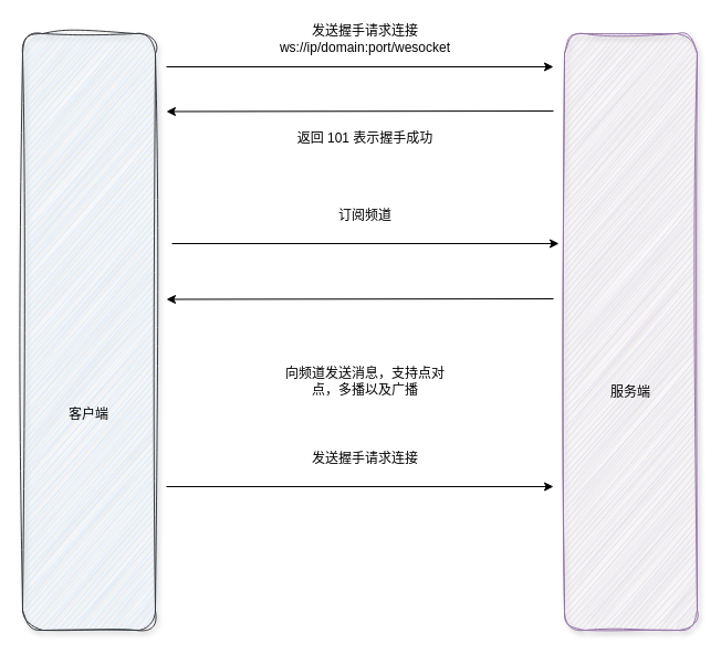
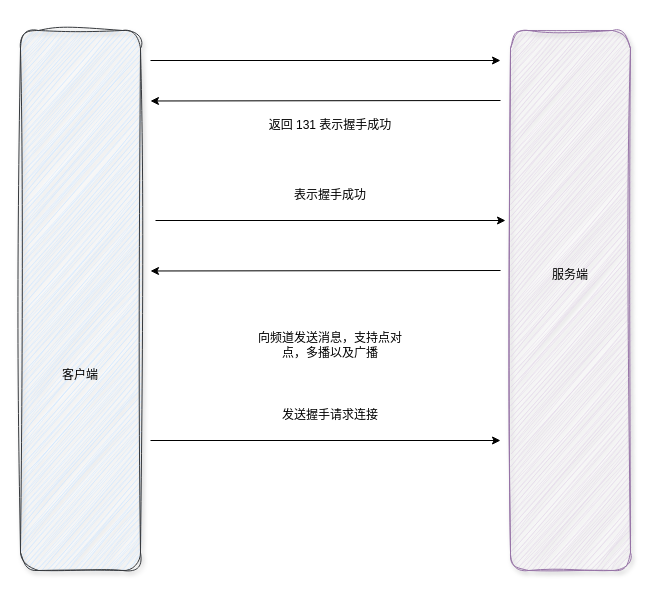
  <mxCell id="0" />
  <mxCell id="1" parent="0" />
  <mxCell id="2" value="" style="rounded=1;whiteSpace=wrap;html=1;fillColor=#cce5ff;sketch=1;curveFitting=1;jiggle=2;strokeColor=#36393d;shadow=1;" vertex="1" parent="1"><mxGeometry x="20" y="30" width="120" height="540" as="geometry" /></mxCell>
  <mxCell id="3" value="" style="rounded=1;whiteSpace=wrap;html=1;sketch=1;curveFitting=1;jiggle=2;shadow=1;glass=0;fillColor=#e1d5e7;strokeColor=#9673a6;" vertex="1" parent="1"><mxGeometry x="510" y="30" width="120" height="540" as="geometry" /></mxCell>
  <mxCell id="4" value="" style="endArrow=classic;html=1;rounded=0;entryX=1.083;entryY=0.143;entryDx=0;entryDy=0;entryPerimeter=0;" edge="1" parent="1"><mxGeometry width="50" height="50" relative="1" as="geometry"><mxPoint x="500" y="100" as="sourcePoint" /><mxPoint x="149.96" y="100.48" as="targetPoint" /></mxGeometry></mxCell>
  <mxCell id="5" value="" style="endArrow=classic;html=1;rounded=0;" edge="1" parent="1"><mxGeometry width="50" height="50" relative="1" as="geometry"><mxPoint x="150" y="60" as="sourcePoint" /><mxPoint x="500" y="60" as="targetPoint" /></mxGeometry></mxCell>
- <mxCell id="6" value="发送握手请求连接 ws://ip/domain:port/wesocket" style="text;html=1;strokeColor=none;fillColor=none;align=center;verticalAlign=middle;whiteSpace=wrap;rounded=0;" vertex="1" parent="1"><mxGeometry x="250" y="20" width="160" height="30" as="geometry" /></mxCell>
- <mxCell id="7" value="返回 101 表示握手成功" style="text;html=1;strokeColor=none;fillColor=none;align=center;verticalAlign=middle;whiteSpace=wrap;rounded=0;" vertex="1" parent="1"><mxGeometry x="265" y="110" width="130" height="30" as="geometry" /></mxCell>
+ <mxCell id="7" value="返回 131 表示握手成功" style="text;html=1;strokeColor=none;fillColor=none;align=center;verticalAlign=middle;whiteSpace=wrap;rounded=0;" vertex="1" parent="1"><mxGeometry x="265" y="110" width="130" height="30" as="geometry" /></mxCell>
  <mxCell id="8" value="" style="endArrow=classic;html=1;rounded=0;entryX=1.083;entryY=0.143;entryDx=0;entryDy=0;entryPerimeter=0;" edge="1" parent="1"><mxGeometry width="50" height="50" relative="1" as="geometry"><mxPoint x="500.04" y="270" as="sourcePoint" /><mxPoint x="150" y="270.48" as="targetPoint" /></mxGeometry></mxCell>
  <mxCell id="9" value="" style="endArrow=classic;html=1;rounded=0;" edge="1" parent="1"><mxGeometry width="50" height="50" relative="1" as="geometry"><mxPoint x="155" y="220" as="sourcePoint" /><mxPoint x="505" y="220" as="targetPoint" /></mxGeometry></mxCell>
- <mxCell id="10" value="订阅频道" style="text;html=1;strokeColor=none;fillColor=none;align=center;verticalAlign=middle;whiteSpace=wrap;rounded=0;" vertex="1" parent="1"><mxGeometry x="250" y="180" width="160" height="30" as="geometry" /></mxCell>
+ <mxCell id="10" value="表示握手成功" style="text;html=1;strokeColor=none;fillColor=none;align=center;verticalAlign=middle;whiteSpace=wrap;rounded=0;" vertex="1" parent="1"><mxGeometry x="250" y="180" width="160" height="30" as="geometry" /></mxCell>
  <mxCell id="11" value="向频道发送消息，支持点对点，多播以及广播" style="text;html=1;strokeColor=none;fillColor=none;align=center;verticalAlign=middle;whiteSpace=wrap;rounded=0;" vertex="1" parent="1"><mxGeometry x="250" y="330" width="160" height="30" as="geometry" /></mxCell>
  <mxCell id="12" value="" style="endArrow=classic;html=1;rounded=0;" edge="1" parent="1"><mxGeometry width="50" height="50" relative="1" as="geometry"><mxPoint x="150" y="440" as="sourcePoint" /><mxPoint x="500" y="440" as="targetPoint" /></mxGeometry></mxCell>
  <mxCell id="13" value="客户端" style="text;html=1;strokeColor=none;fillColor=none;align=center;verticalAlign=middle;whiteSpace=wrap;rounded=0;" vertex="1" parent="1"><mxGeometry x="50" y="360" width="60" height="30" as="geometry" /></mxCell>
- <mxCell id="14" value="服务端" style="text;html=1;strokeColor=none;fillColor=none;align=center;verticalAlign=middle;whiteSpace=wrap;rounded=0;" vertex="1" parent="1"><mxGeometry x="540" y="340" width="60" height="30" as="geometry" /></mxCell>
+ <mxCell id="14" value="服务端" style="text;html=1;strokeColor=none;fillColor=none;align=center;verticalAlign=middle;whiteSpace=wrap;rounded=0;" vertex="1" parent="1"><mxGeometry x="540" y="260" width="60" height="30" as="geometry" /></mxCell>
  <mxCell id="15" value="发送握手请求连接" style="text;html=1;strokeColor=none;fillColor=none;align=center;verticalAlign=middle;whiteSpace=wrap;rounded=0;" vertex="1" parent="1"><mxGeometry x="250" y="400" width="160" height="30" as="geometry" /></mxCell>
